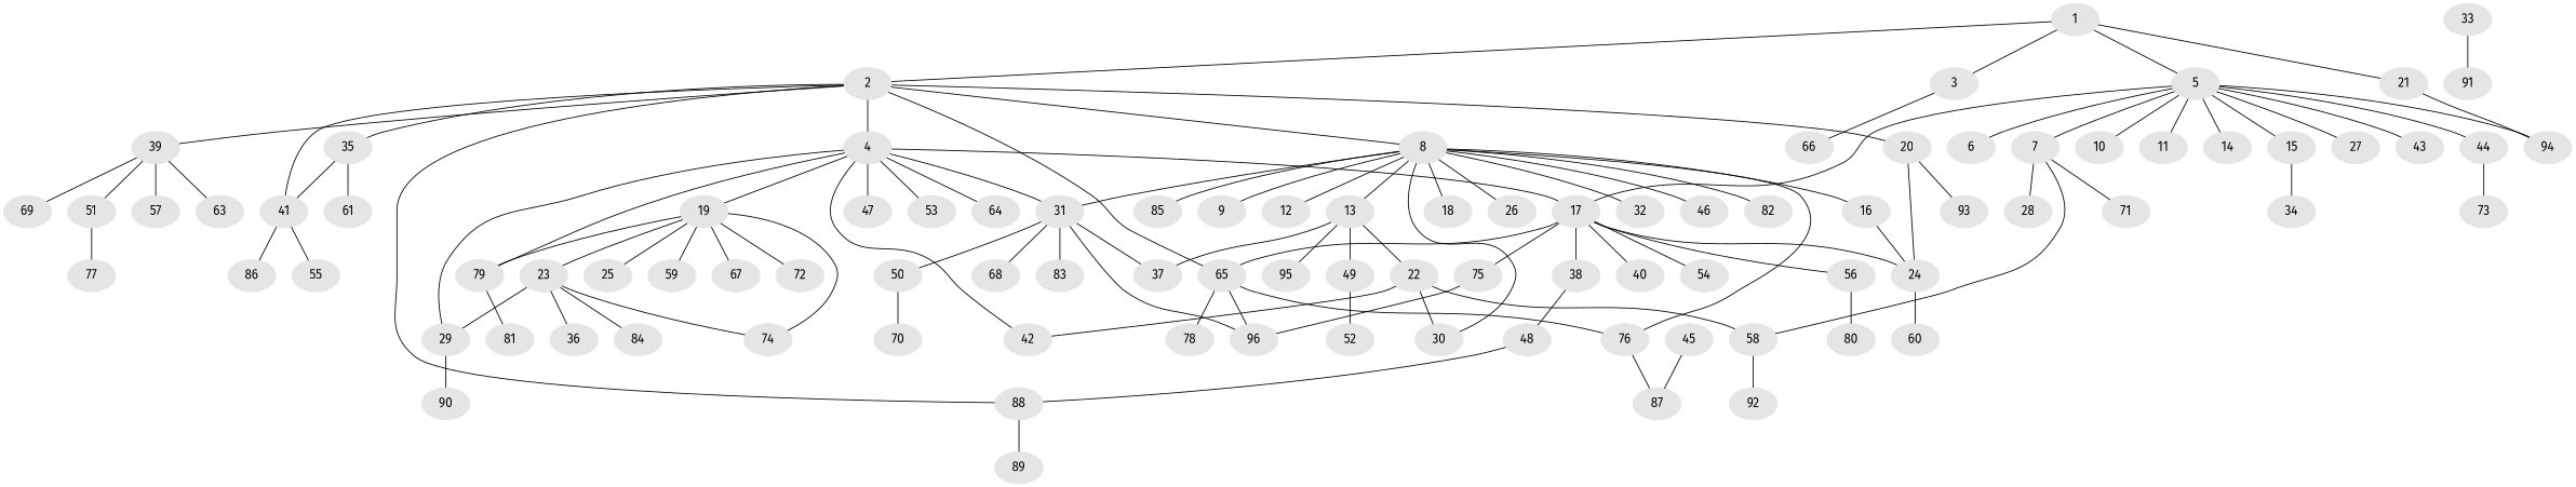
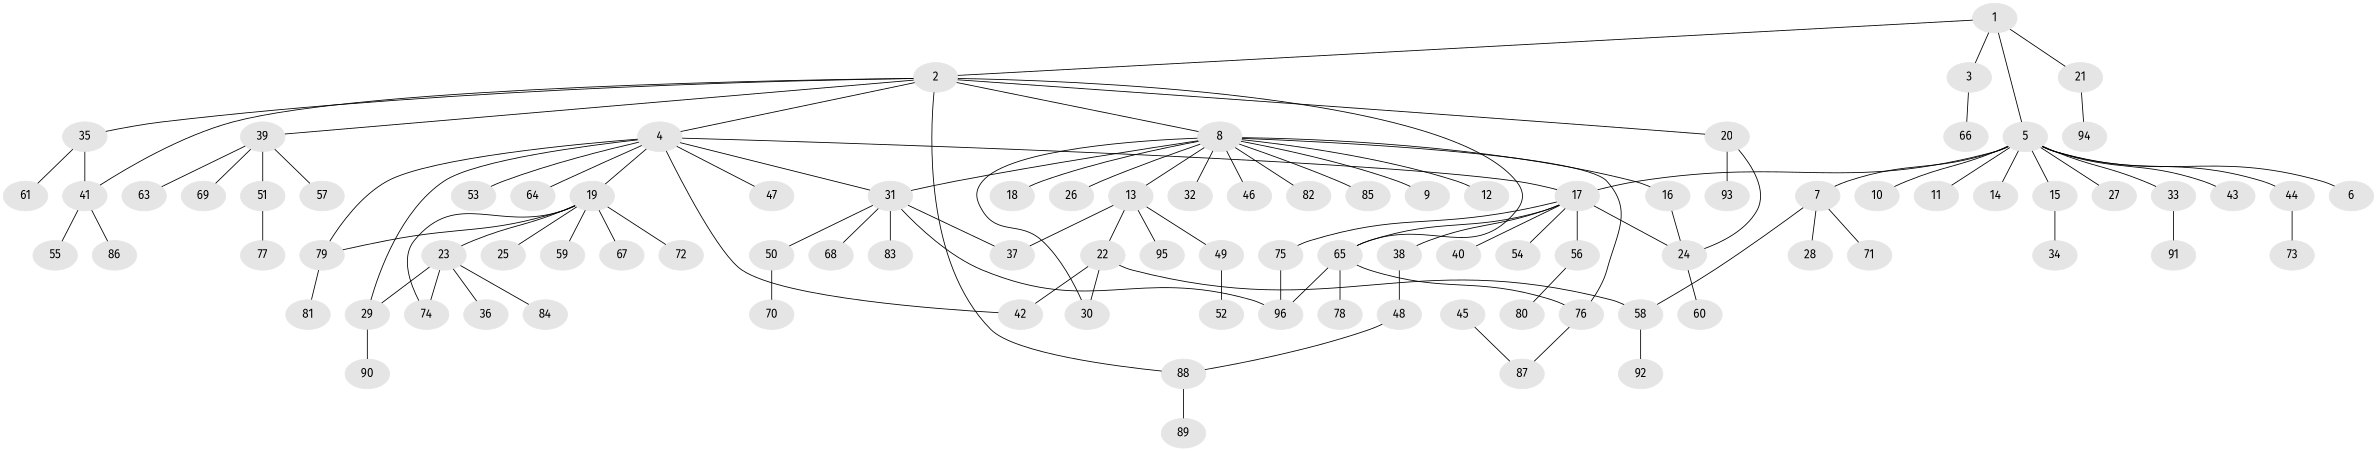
  graph {
    fontname="Fira Sans"
    node [color=gray90 fontname="Fira Sans" style=filled]
    edge [fontname="Fira Sans"]
    1
    2
    3
    5
    21
    4
    8
    20
    35
    39
    41
    65
    88
    66
    17
    6
    7
    10
    11
    14
    15
    27
    33
    43
    44
    94
    19
    29
    31
    42
    47
    53
    64
    79
    9
    12
    13
    16
    18
    26
    30
    32
    46
    76
    82
    85
    24
    93
    61
    51
    57
    63
    69
    55
    86
    96
    78
    89
    38
    40
    54
    56
    75
    23
    25
    59
    67
    72
    74
    90
    37
    50
    68
    83
    81
    28
    58
    71
    34
    91
    73
    92
    22
    49
    95
    87
    52
    60
    48
    80
    36
    84
    45
    70
    77
    1 -- 2
    1 -- 3
    1 -- 5
    1 -- 21
    2 -- 4
    2 -- 8
    2 -- 20
    2 -- 35
    2 -- 39
    2 -- 41
    2 -- 65
    2 -- 88
    3 -- 66
    5 -- 17
    5 -- 6
    5 -- 7
    5 -- 10
    5 -- 11
    5 -- 14
    5 -- 15
    5 -- 27
-   5 -- 94
+   5 -- 33
    5 -- 43
    5 -- 44
    21 -- 94
    4 -- 17
    4 -- 19
    4 -- 29
    4 -- 31
    4 -- 42
    4 -- 47
    4 -- 53
    4 -- 64
    4 -- 79
    8 -- 31
    8 -- 9
    8 -- 12
    8 -- 13
    8 -- 16
    8 -- 18
    8 -- 26
    8 -- 30
    8 -- 32
    8 -- 46
    8 -- 76
    8 -- 82
    8 -- 85
    20 -- 24
    20 -- 93
    35 -- 41
    35 -- 61
    39 -- 51
    39 -- 57
    39 -- 63
    39 -- 69
    41 -- 55
    41 -- 86
    65 -- 76
    65 -- 96
    65 -- 78
    88 -- 89
    17 -- 65
    17 -- 24
    17 -- 38
    17 -- 40
    17 -- 54
    17 -- 56
    17 -- 75
    7 -- 28
    7 -- 58
    7 -- 71
    15 -- 34
    33 -- 91
    44 -- 73
    19 -- 79
    19 -- 23
    19 -- 25
    19 -- 59
    19 -- 67
    19 -- 72
    19 -- 74
    29 -- 90
    31 -- 96
    31 -- 37
    31 -- 50
    31 -- 68
    31 -- 83
    79 -- 81
    13 -- 37
    13 -- 22
    13 -- 49
    13 -- 95
    16 -- 24
    76 -- 87
    24 -- 60
    51 -- 77
    38 -- 48
    56 -- 80
    75 -- 96
    23 -- 29
    23 -- 74
    23 -- 36
    23 -- 84
    50 -- 70
    58 -- 92
    22 -- 42
    22 -- 30
    22 -- 58
    49 -- 52
    48 -- 88
    45 -- 87
  }
